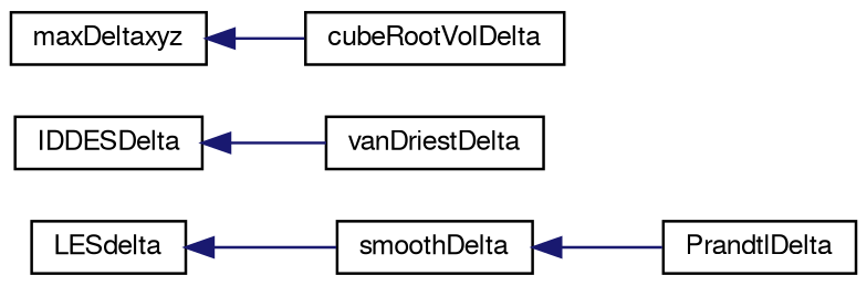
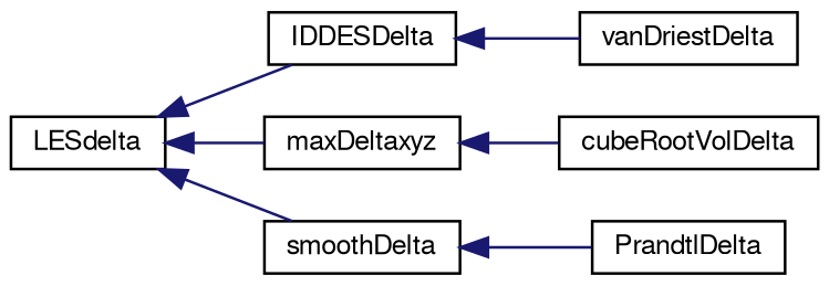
  digraph {
    rankdir=LR
    node [color=black fontname=FreeSans fontsize=10 shape=record]
    edge [color=midnightblue dir=back fontname=FreeSans fontsize=10 labelfontname=FreeSans labelfontsize=10 style=solid]
    n1 [height=0.2 label=LESdelta width=0.4]
    n2 [height=0.2 label=IDDESDelta width=0.4]
    n3 [height=0.2 label=maxDeltaxyz width=0.4]
    n4 [height=0.2 label=smoothDelta width=0.4]
    n5 [height=0.2 label=cubeRootVolDelta width=0.4]
    n6 [height=0.2 label=vanDriestDelta width=0.4]
    n7 [height=0.2 label=PrandtlDelta width=0.4]
+   n1 -> n2
+   n1 -> n3
    n1 -> n4
    n2 -> n6
    n3 -> n5
    n4 -> n7
  }
